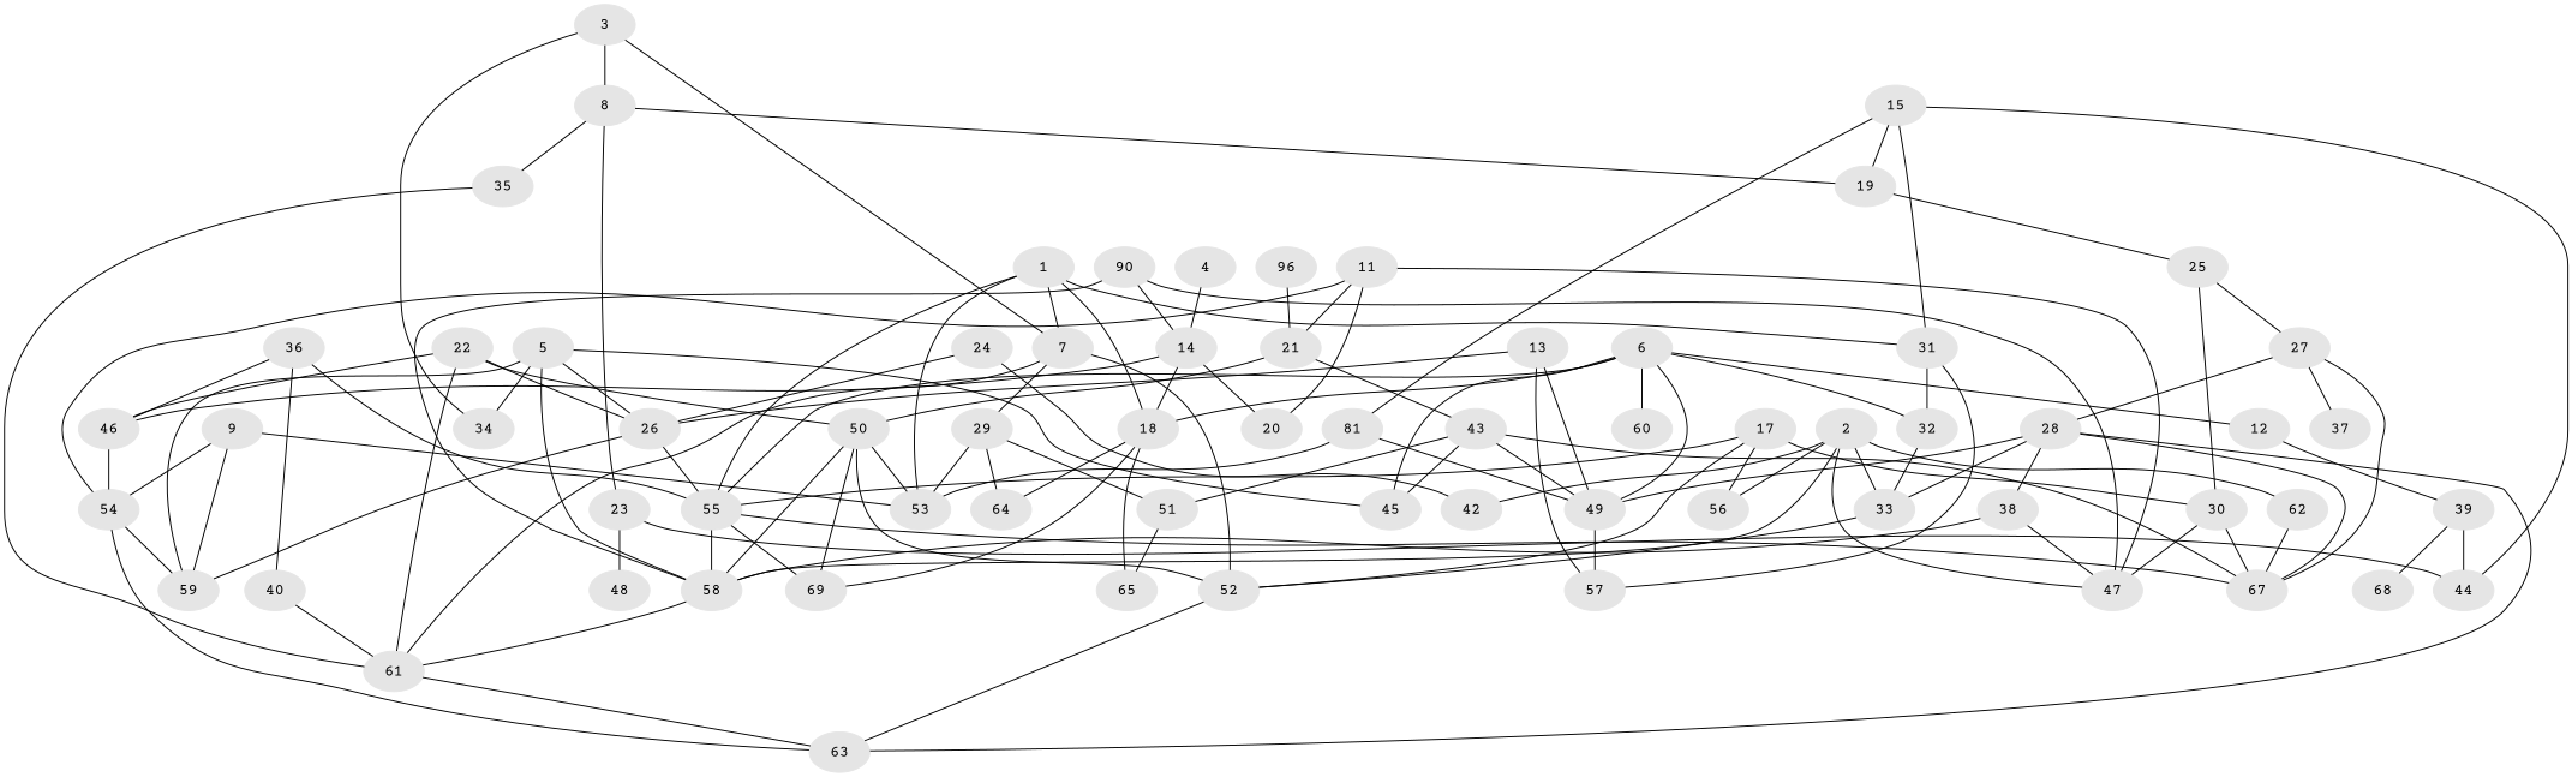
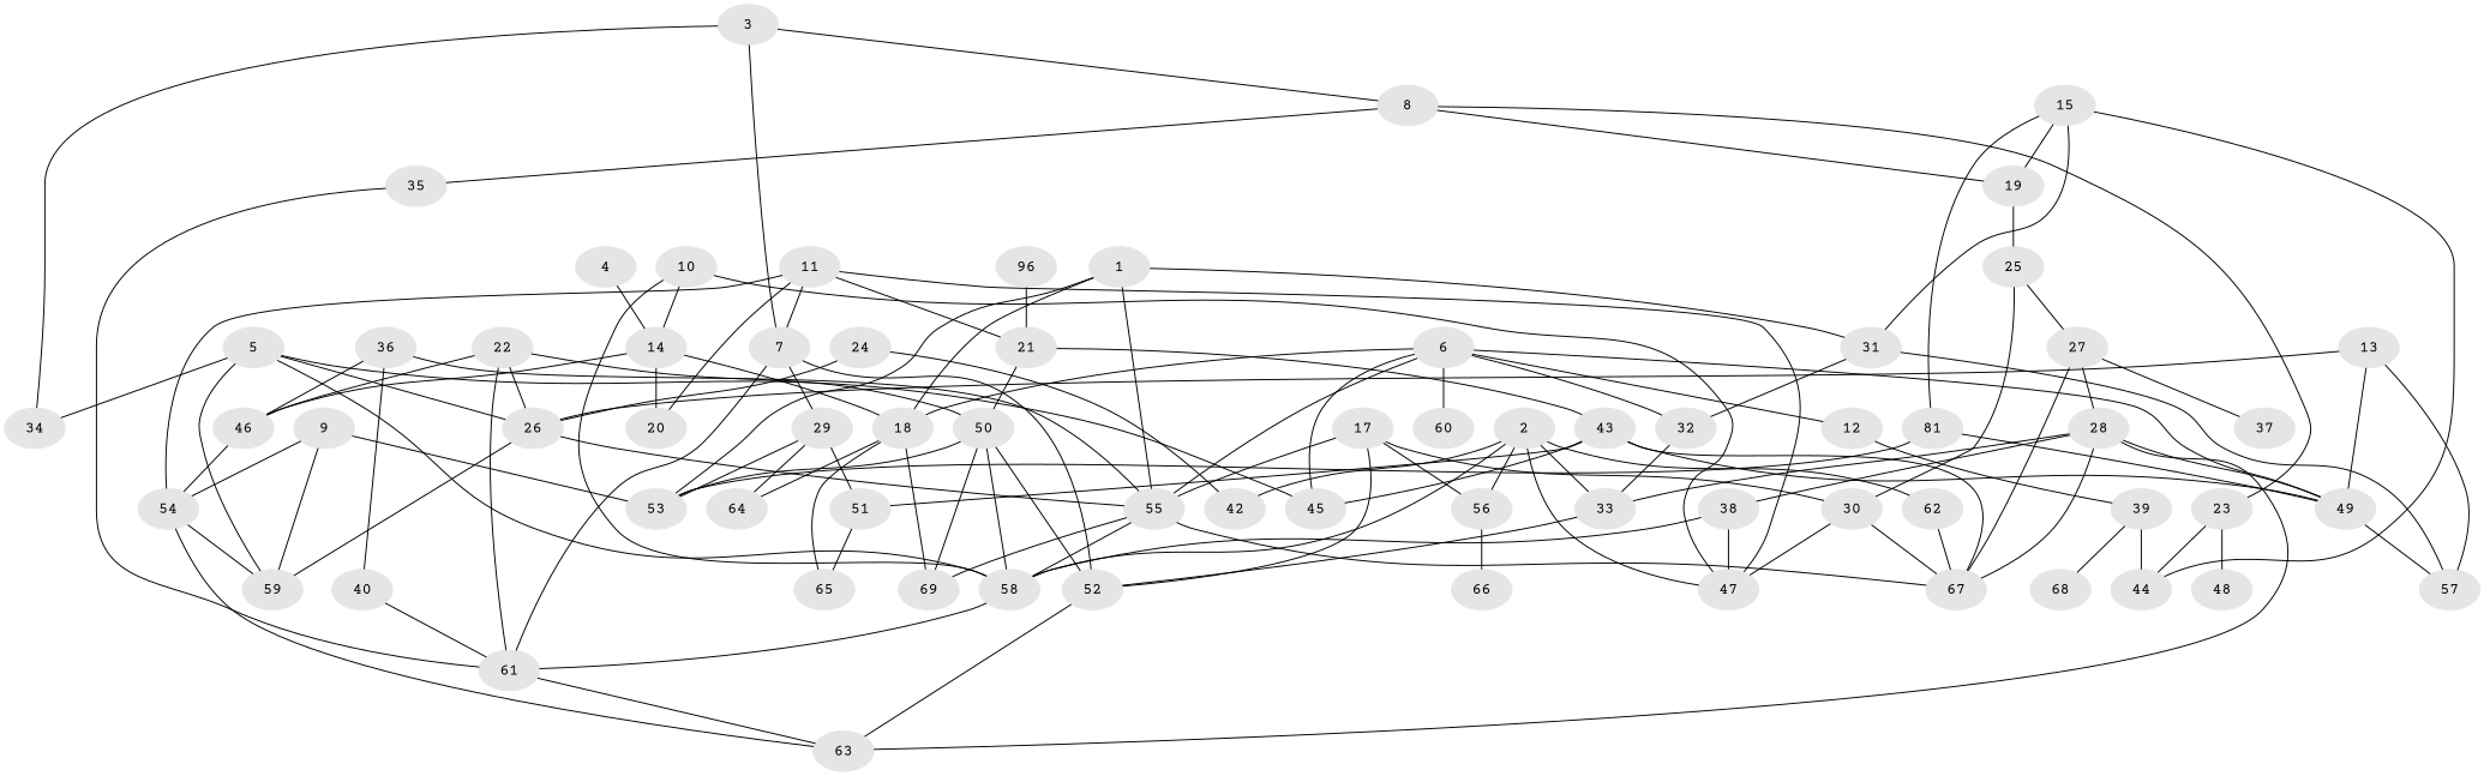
  graph {
    fontname="Courier Prime"
    node [color=gray90 fontname="Courier Prime" style=filled]
    edge [fontname="Courier Prime" weight=1.0]
    1
    7
    18
    31
    53
    55
    29
    52
    61
    64
    65
    69
    32
    57
    58
    67
    2
    33
    42
    47
    56
    62
+   66
    3
    8
    34
    5
    26
    45
    59
    19
    23
    35
    4
    14
    20
    46
    6
    12
    49
    60
    39
    51
    63
    25
    44
    48
    9
    54
-   10 [label=90]
+   10
    11
    21
    43
    50
    68
    13
    15
    n58 [label=81]
    n59 [label=96]
    17
    30
    27
    22
    24
    28
    37
    38
    36
    40
-   1 -- 7
+   11 -- 7
    1 -- 18
    1 -- 31
    1 -- 53
    1 -- 55
    7 -- 29
    7 -- 52
    7 -- 61
    18 -- 64
    18 -- 65
    18 -- 69
    31 -- 32
    31 -- 57
    55 -- 69
    55 -- 58
    55 -- 67
    29 -- 53
    29 -- 64
    29 -- 51
    52 -- 63
    61 -- 63
    32 -- 33
    58 -- 61
    2 -- 58
    2 -- 33
    2 -- 42
    2 -- 47
    2 -- 56
    2 -- 62
    33 -- 52
+   56 -- 66
    62 -- 67
    3 -- 7
    3 -- 8
    3 -- 34
    8 -- 19
    8 -- 23
    8 -- 35
    5 -- 58
    5 -- 34 [weight=2.0]
    5 -- 26
    5 -- 45
    5 -- 59
    26 -- 55 [weight=2.0]
    26 -- 59
    19 -- 25
    23 -- 44
    23 -- 48
    35 -- 61
    4 -- 14
    14 -- 18
    14 -- 20
    14 -- 46
    46 -- 54
    6 -- 18
    6 -- 55
    6 -- 32
    6 -- 45
    6 -- 12
    6 -- 49
    6 -- 60
    12 -- 39
    49 -- 57
    39 -- 44
    39 -- 68
    51 -- 65
    25 -- 30
    25 -- 27
    9 -- 53
    9 -- 59
    9 -- 54
    54 -- 59
    54 -- 63
    10 -- 58
    10 -- 47
    10 -- 14
    11 -- 47
    11 -- 20
    11 -- 54
    11 -- 21
    21 -- 43
    21 -- 50
    43 -- 67
    43 -- 45
    43 -- 49
    43 -- 51
    50 -- 53
    50 -- 52
    50 -- 69
    50 -- 58
    13 -- 57
    13 -- 26
    13 -- 49
    15 -- 31
    15 -- 19
    15 -- 44
    15 -- n58
    n58 -- 53
    n58 -- 49
    n59 -- 21
    17 -- 55
    17 -- 52
    17 -- 56
    17 -- 30
    30 -- 67
    30 -- 47
    27 -- 67
    27 -- 28
    27 -- 37
    22 -- 61
    22 -- 26
    22 -- 46
    22 -- 50
    24 -- 42
    24 -- 26
    28 -- 67
    28 -- 33
    28 -- 49
    28 -- 63
    28 -- 38
    38 -- 58
    38 -- 47
    36 -- 55
    36 -- 46
    36 -- 40
    40 -- 61
  }
